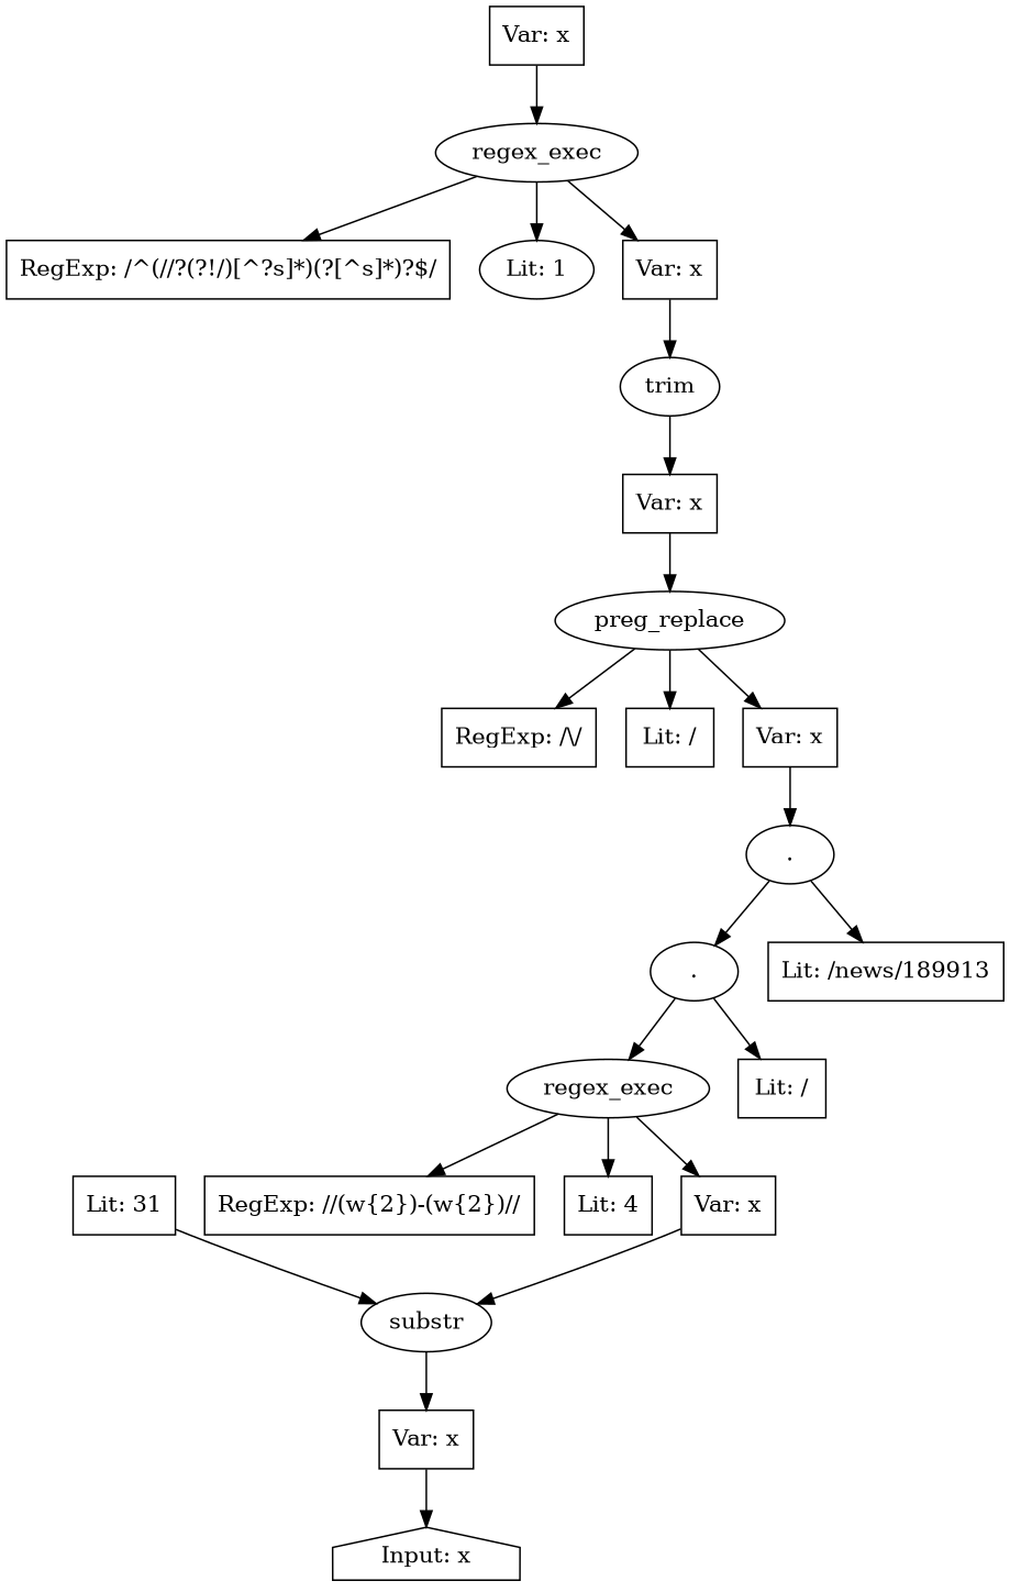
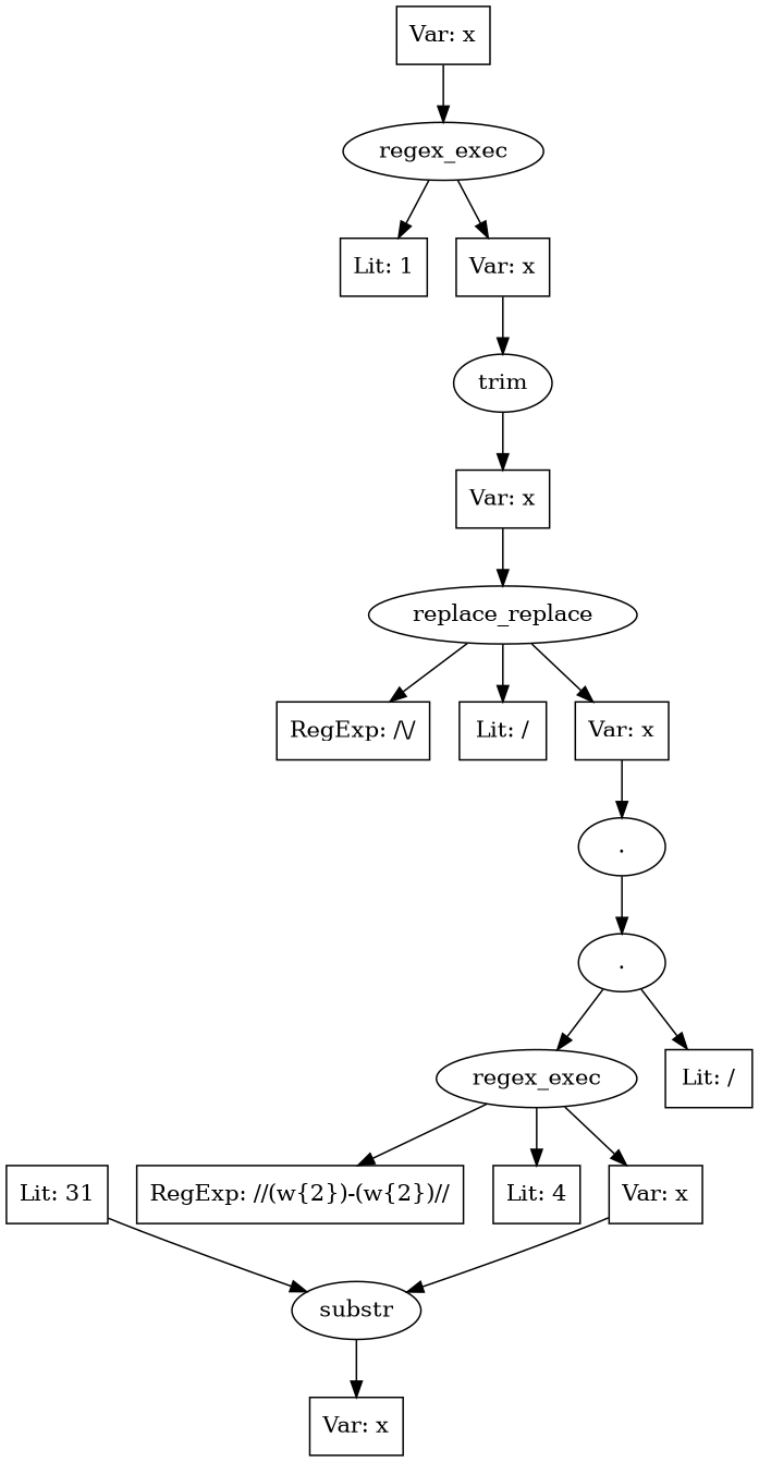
  digraph {
    node [shape=box]
-   n1 [label="Input: x" shape=house]
    n2 [label=substr shape=ellipse]
    n3 [label="Var: x"]
    n4 [label="Lit: 31"]
    n5 [label=regex_exec shape=ellipse]
    n6 [label="RegExp: /\/(\w{2})-(\w{2})\//"]
    n7 [label="Lit: 4"]
    n8 [label="Var: x"]
    n9 [label="." shape=ellipse]
    n10 [label="Lit: /"]
    n11 [label="." shape=ellipse]
-   n12 [label="Lit: /news/189913"]
-   n13 [label=preg_replace shape=ellipse]
+   n13 [label=replace_replace shape=ellipse]
    n14 [label="RegExp: /\\/"]
    n15 [label="Lit: /"]
    n16 [label="Var: x"]
    n17 [label=trim shape=ellipse]
    n18 [label="Var: x"]
    n19 [label=regex_exec shape=ellipse]
-   n20 [label="RegExp: /^(\/\/?(?!\/)[^\?\s]*)(\?[^\s]*)?$/"]
-   n21 [label="Lit: 1" shape=ellipse]
+   n21 [label="Lit: 1"]
    n22 [label="Var: x"]
    n23 [label="Var: x"]
    n2 -> n3
-   n3 -> n1
    n4 -> n2
    n5 -> n6
    n5 -> n7
    n5 -> n8
    n8 -> n2
    n9 -> n5
    n9 -> n10
    n11 -> n9
-   n11 -> n12
    n13 -> n14
    n13 -> n15
    n13 -> n16
    n16 -> n11
    n17 -> n18
    n18 -> n13
-   n19 -> n20
    n19 -> n21
    n19 -> n22
    n22 -> n17
    n23 -> n19
  }
